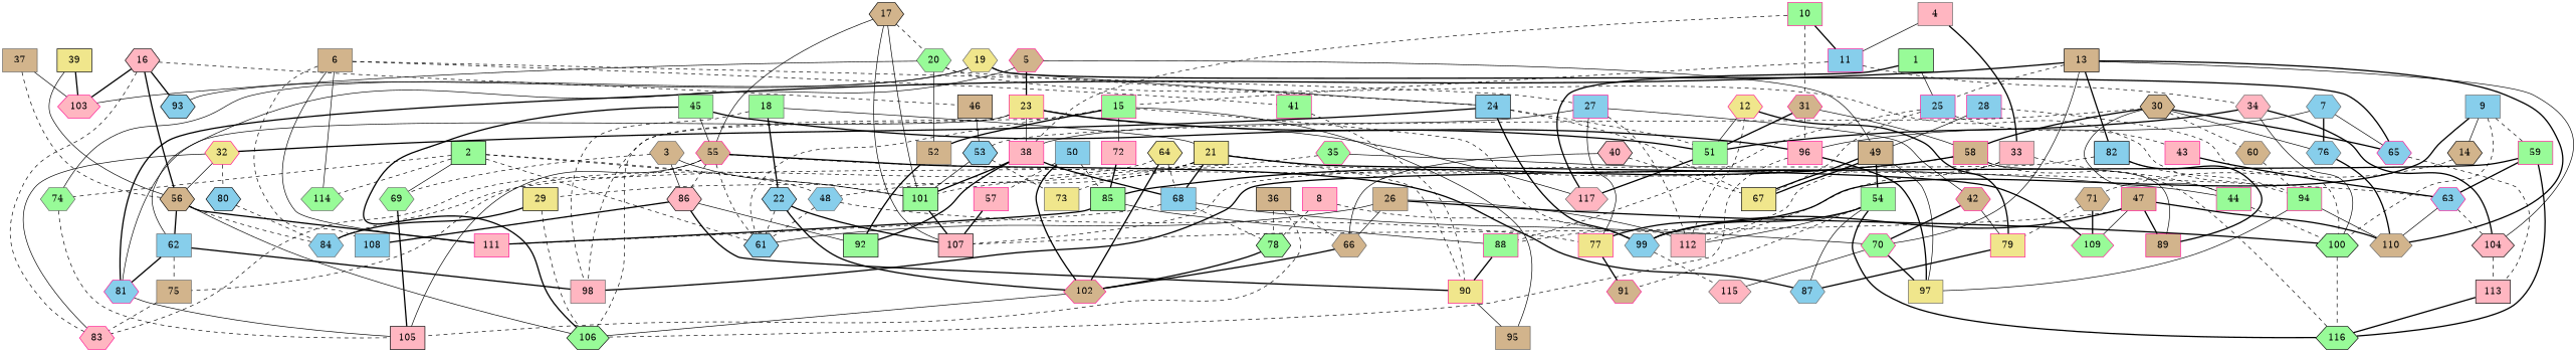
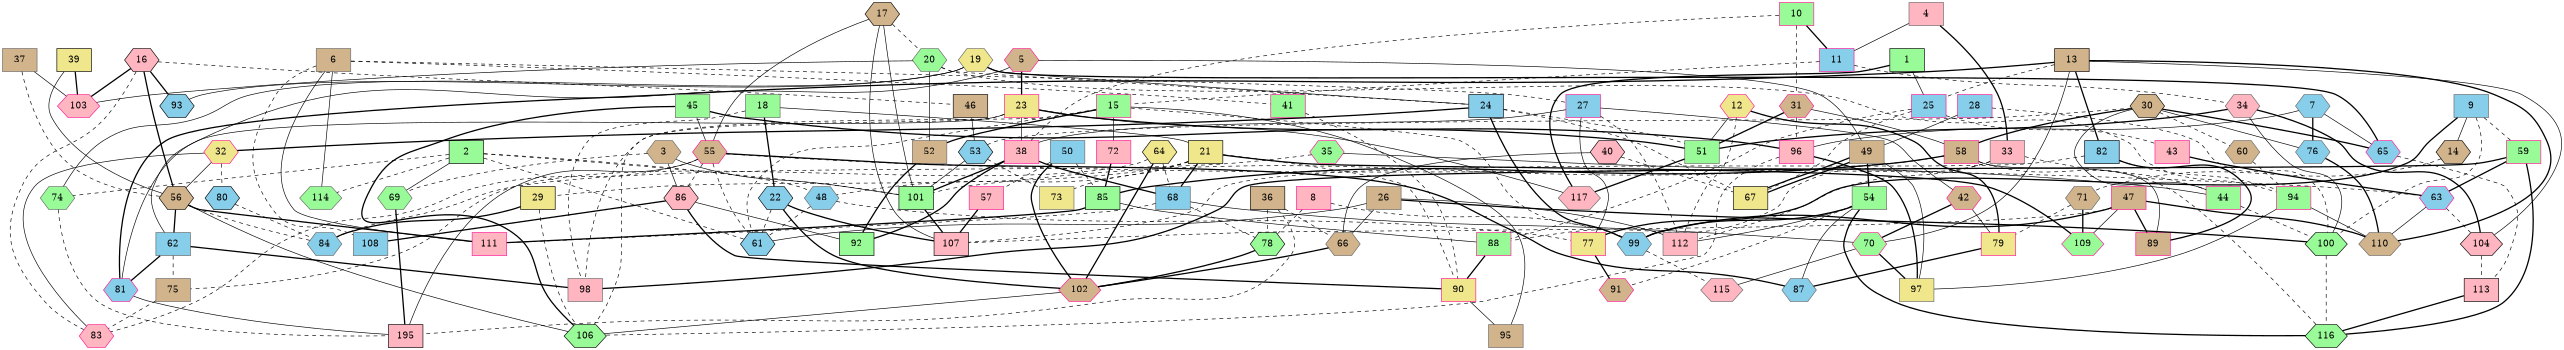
  graph {
    node [color=deeppink fillcolor=tan shape=box style=filled]
    edge [style=dashed]
    1 [color=black fillcolor=palegreen]
    25 [fillcolor=skyblue]
    117 [color=gray40 fillcolor=lightpink shape=hexagon]
    67 [color=black fillcolor=khaki]
    43 [fillcolor=lightpink]
    88 [fillcolor=palegreen]
    2 [color=black fillcolor=palegreen]
    48 [color=gray40 fillcolor=skyblue shape=hexagon]
    61 [color=black fillcolor=skyblue shape=hexagon]
    69 [color=gray40 fillcolor=palegreen shape=hexagon]
    74 [color=gray40 fillcolor=palegreen shape=hexagon]
    101 [color=black fillcolor=palegreen]
    114 [color=gray40 fillcolor=palegreen shape=hexagon]
    77 [fillcolor=khaki]
-   105 [color=black fillcolor=lightpink]
+   105 [color=black fillcolor=lightpink label=195]
    107 [color=black fillcolor=lightpink]
    3 [color=gray40 shape=hexagon]
    86 [color=black fillcolor=lightpink shape=hexagon]
    108 [color=gray40 fillcolor=skyblue]
    90 [fillcolor=khaki]
    92 [color=black fillcolor=palegreen]
    4 [color=gray40 fillcolor=lightpink]
    11 [fillcolor=skyblue]
    33 [color=gray40 fillcolor=lightpink]
    15 [fillcolor=palegreen]
    34 [color=gray40 fillcolor=lightpink shape=hexagon]
    112 [color=gray40 fillcolor=lightpink]
    44 [fillcolor=palegreen]
    5 [shape=hexagon]
    23 [fillcolor=khaki]
-   49 [color=black]
+   49 [color=gray40]
    62 [color=gray40 fillcolor=skyblue]
    96 [fillcolor=lightpink]
    38 [fillcolor=lightpink]
    81 [fillcolor=skyblue shape=hexagon]
    106 [color=black fillcolor=palegreen shape=hexagon]
    54 [color=gray40 fillcolor=palegreen]
    97 [color=gray40 fillcolor=khaki]
    98 [color=gray40 fillcolor=lightpink]
    75 [color=gray40]
    6 [color=gray40]
    27 [fillcolor=skyblue]
    41 [fillcolor=palegreen]
    111 [fillcolor=lightpink]
    42 [shape=hexagon]
    7 [color=gray40 fillcolor=skyblue shape=hexagon]
    65 [fillcolor=skyblue shape=hexagon]
    76 [color=gray40 fillcolor=skyblue shape=hexagon]
    113 [color=black fillcolor=lightpink]
    110 [color=gray40 shape=hexagon]
    8 [fillcolor=lightpink]
    78 [color=black fillcolor=palegreen shape=hexagon]
    99 [color=gray40 fillcolor=skyblue shape=hexagon]
    102 [shape=hexagon]
    115 [color=gray40 fillcolor=lightpink shape=hexagon]
    9 [color=gray40 fillcolor=skyblue]
    14 [color=black shape=hexagon]
    59 [fillcolor=palegreen]
    100 [color=black fillcolor=palegreen shape=hexagon]
    71 [color=gray40 shape=hexagon]
    63 [fillcolor=skyblue shape=hexagon]
    116 [color=black fillcolor=palegreen shape=hexagon]
    91 [shape=hexagon]
    10 [fillcolor=palegreen]
    31 [shape=hexagon]
    51 [color=gray40 fillcolor=palegreen]
    58
    68 [color=gray40 fillcolor=skyblue]
    52 [color=gray40]
    72 [fillcolor=lightpink]
    95 [color=gray40]
    104 [color=black fillcolor=lightpink shape=hexagon]
    12 [fillcolor=khaki shape=hexagon]
    79 [fillcolor=khaki]
    87 [color=gray40 fillcolor=skyblue shape=hexagon]
    13 [color=black]
    70 [fillcolor=palegreen shape=hexagon]
    82 [color=black fillcolor=skyblue]
    94 [fillcolor=palegreen]
    89
    109 [fillcolor=palegreen shape=hexagon]
    85 [color=black fillcolor=palegreen]
    16 [color=black fillcolor=lightpink shape=hexagon]
    46 [color=black]
    56 [color=black shape=hexagon]
    83 [fillcolor=lightpink shape=hexagon]
    93 [color=black fillcolor=skyblue shape=hexagon]
    103 [fillcolor=lightpink shape=hexagon]
    53 [color=black fillcolor=skyblue shape=hexagon]
    84 [color=gray40 fillcolor=skyblue shape=hexagon]
    17 [color=black shape=hexagon]
    20 [color=gray40 fillcolor=palegreen shape=hexagon]
    55 [shape=hexagon]
    24 [color=black fillcolor=skyblue]
    18 [color=gray40 fillcolor=palegreen]
    21 [color=black fillcolor=khaki]
    22 [color=black fillcolor=skyblue shape=hexagon]
    29 [color=black fillcolor=khaki]
    73 [color=gray40 fillcolor=khaki]
    19 [color=gray40 fillcolor=khaki shape=hexagon]
    32 [fillcolor=khaki shape=hexagon]
    80 [color=black fillcolor=skyblue shape=hexagon]
    26 [color=gray40]
    66 [color=gray40 shape=hexagon]
    28 [fillcolor=skyblue]
    30 [color=black shape=hexagon]
    60 [color=gray40 shape=hexagon]
    35 [fillcolor=palegreen shape=hexagon]
    36 [color=black]
    37 [color=gray40]
    39 [color=black fillcolor=khaki]
    40 [color=black fillcolor=lightpink shape=hexagon]
    45 [color=gray40 fillcolor=palegreen]
    47
    50 [color=gray40 fillcolor=skyblue]
    57 [fillcolor=lightpink]
    64 [color=black fillcolor=khaki shape=hexagon]
    1 -- 25 [style=solid]
    1 -- 117 [style=bold]
    25 -- 67
    25 -- 43
    25 -- 88
    43 -- 63 [style=bold]
    88 -- 90 [style=bold]
    2 -- 48
    2 -- 61
    2 -- 69 [style=solid]
    2 -- 74
    2 -- 101
    2 -- 114
    48 -- 61
    48 -- 77
    69 -- 105 [style=bold]
    74 -- 105
    101 -- 107 [style=bold]
    77 -- 91 [style=bold]
    3 -- 69
    3 -- 101 [style=solid]
    3 -- 86 [style=solid]
    86 -- 108 [style=bold]
    86 -- 90 [style=bold]
    86 -- 92 [style=solid]
    90 -- 95 [style=solid]
    4 -- 11 [style=solid]
    4 -- 33 [style=bold]
    11 -- 15
    11 -- 34
    33 -- 88
    33 -- 112
    33 -- 44
    15 -- 61
    15 -- 98
    15 -- 99
    15 -- 52 [style=bold]
    15 -- 72 [style=solid]
    15 -- 95 [style=solid]
    34 -- 100 [style=solid]
    34 -- 51 [style=bold]
    34 -- 104 [style=bold]
    44 -- 100
    5 -- 23 [style=bold]
    5 -- 49 [style=solid]
    5 -- 62 [style=solid]
    23 -- 117 [style=solid]
    23 -- 96 [style=bold]
    23 -- 38 [style=solid]
    23 -- 81 [style=solid]
    23 -- 106
    49 -- 67 [style=bold]
    49 -- 67 [style=bold]
    49 -- 54 [style=bold]
    49 -- 97 [style=solid]
    62 -- 81 [style=bold]
    62 -- 98 [style=bold]
    62 -- 75
    96 -- 106
    96 -- 97 [style=bold]
    38 -- 101 [style=bold]
    38 -- 92 [style=bold]
    38 -- 68 [style=bold]
    81 -- 105 [style=solid]
    54 -- 112 [style=solid]
    54 -- 99 [style=bold]
    54 -- 116 [style=bold]
    54 -- 91
    54 -- 87 [style=solid]
    75 -- 83
    6 -- 114 [style=solid]
    6 -- 108
    6 -- 27
    6 -- 41
    6 -- 111 [style=solid]
    27 -- 77 [style=solid]
    27 -- 112
    27 -- 38 [style=solid]
    27 -- 42 [style=solid]
    41 -- 90
    42 -- 79 [style=solid]
    42 -- 70 [style=bold]
    7 -- 96 [style=solid]
    7 -- 65 [style=solid]
    7 -- 76 [style=bold]
    65 -- 113
    76 -- 110 [style=bold]
    113 -- 116 [style=bold]
    8 -- 78
    8 -- 99
    78 -- 102 [style=bold]
    99 -- 115
    102 -- 106 [style=solid]
    9 -- 77 [style=bold]
    9 -- 14 [style=solid]
    9 -- 59
    9 -- 100
    14 -- 71
    59 -- 98 [style=bold]
    59 -- 63 [style=bold]
    59 -- 116 [style=bold]
    100 -- 116
    71 -- 79
    71 -- 109 [style=bold]
    63 -- 110 [style=solid]
    63 -- 104
    10 -- 11 [style=bold]
    10 -- 38
    10 -- 31
    31 -- 96
    31 -- 51 [style=bold]
    31 -- 58 [style=solid]
    51 -- 117 [style=bold]
    58 -- 101
    58 -- 116
    58 -- 89 [style=solid]
    58 -- 85 [style=bold]
    68 -- 111
    68 -- 78
    68 -- 70 [style=solid]
    52 -- 92 [style=bold]
    72 -- 85 [style=bold]
    104 -- 113
    12 -- 112
    12 -- 51 [style=solid]
    12 -- 79 [style=bold]
    79 -- 87 [style=bold]
    13 -- 25
    13 -- 81 [style=bold]
    13 -- 110 [style=bold]
    13 -- 104 [style=solid]
    13 -- 70 [style=solid]
    13 -- 82 [style=bold]
    70 -- 97 [style=bold]
    70 -- 115 [style=solid]
    82 -- 107
    82 -- 94
    82 -- 89 [style=bold]
    94 -- 97 [style=solid]
    94 -- 110 [style=solid]
    85 -- 88 [style=solid]
    85 -- 111 [style=bold]
    16 -- 46
    16 -- 56 [style=bold]
    16 -- 83
    16 -- 93 [style=bold]
    16 -- 103 [style=bold]
    46 -- 53 [style=solid]
    56 -- 62 [style=bold]
    56 -- 106 [style=solid]
    56 -- 111 [style=bold]
    56 -- 84
    53 -- 101 [style=solid]
    53 -- 73
    17 -- 101 [style=solid]
    17 -- 107 [style=solid]
    17 -- 20
    17 -- 55 [style=solid]
    20 -- 52 [style=solid]
    20 -- 94
    20 -- 103 [style=solid]
    20 -- 24
    55 -- 61
    55 -- 105 [style=solid]
    55 -- 86
    55 -- 63
    55 -- 87 [style=bold]
    55 -- 83
    24 -- 67
    24 -- 99 [style=bold]
    24 -- 51
    24 -- 32 [style=bold]
    18 -- 98
    18 -- 21 [style=solid]
    18 -- 22 [style=bold]
    21 -- 48
    21 -- 90
    21 -- 68 [style=bold]
    21 -- 109 [style=bold]
    21 -- 29
    21 -- 73
    22 -- 61
    22 -- 107 [style=bold]
    22 -- 102 [style=bold]
    29 -- 106
    29 -- 84 [style=bold]
    19 -- 74 [style=solid]
    19 -- 65 [style=bold]
    19 -- 93 [style=solid]
    19 -- 24 [style=solid]
    32 -- 56 [style=solid]
    32 -- 83 [style=solid]
    32 -- 80
    80 -- 84
    26 -- 61 [style=solid]
    26 -- 112 [style=solid]
    26 -- 100 [style=bold]
    26 -- 66 [style=solid]
    66 -- 102 [style=bold]
    28 -- 49 [style=solid]
    28 -- 100
    30 -- 44 [style=solid]
    30 -- 65 [style=bold]
    30 -- 76 [style=solid]
    30 -- 58 [style=bold]
    30 -- 53
    30 -- 60
    60 -- 94
    35 -- 44 [style=solid]
    35 -- 84
    36 -- 105
    36 -- 78
    36 -- 66
    37 -- 56
    37 -- 103 [style=solid]
    39 -- 56 [style=solid]
    39 -- 103 [style=bold]
    40 -- 67
    40 -- 66 [style=solid]
    45 -- 106 [style=bold]
    45 -- 51 [style=bold]
    45 -- 55 [style=solid]
    47 -- 107
    47 -- 110 [style=bold]
    47 -- 99 [style=bold]
    47 -- 89 [style=bold]
    47 -- 109 [style=solid]
    50 -- 102 [style=bold]
    50 -- 85
    50 -- 57
    57 -- 107 [style=bold]
    64 -- 75
    64 -- 102 [style=bold]
    64 -- 68
  }
